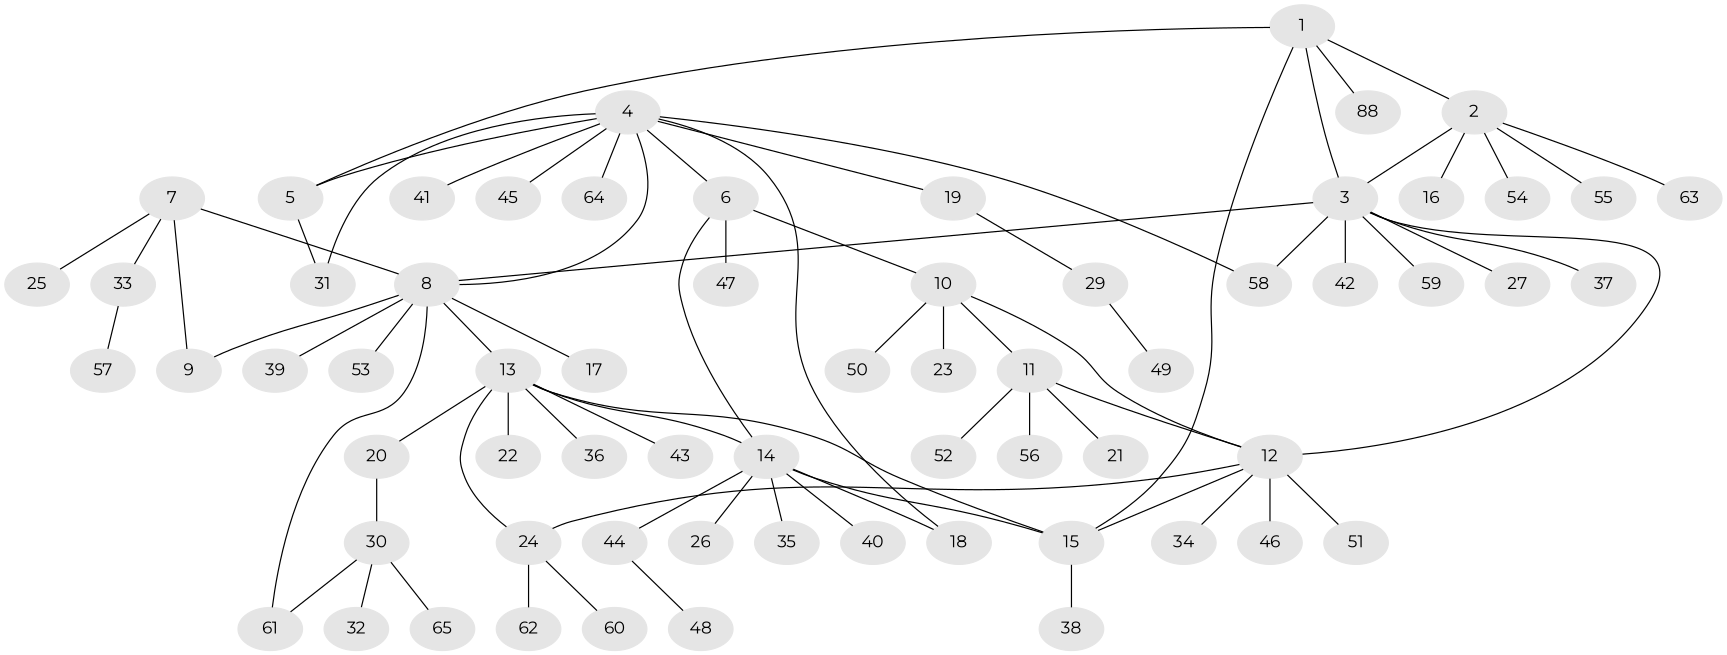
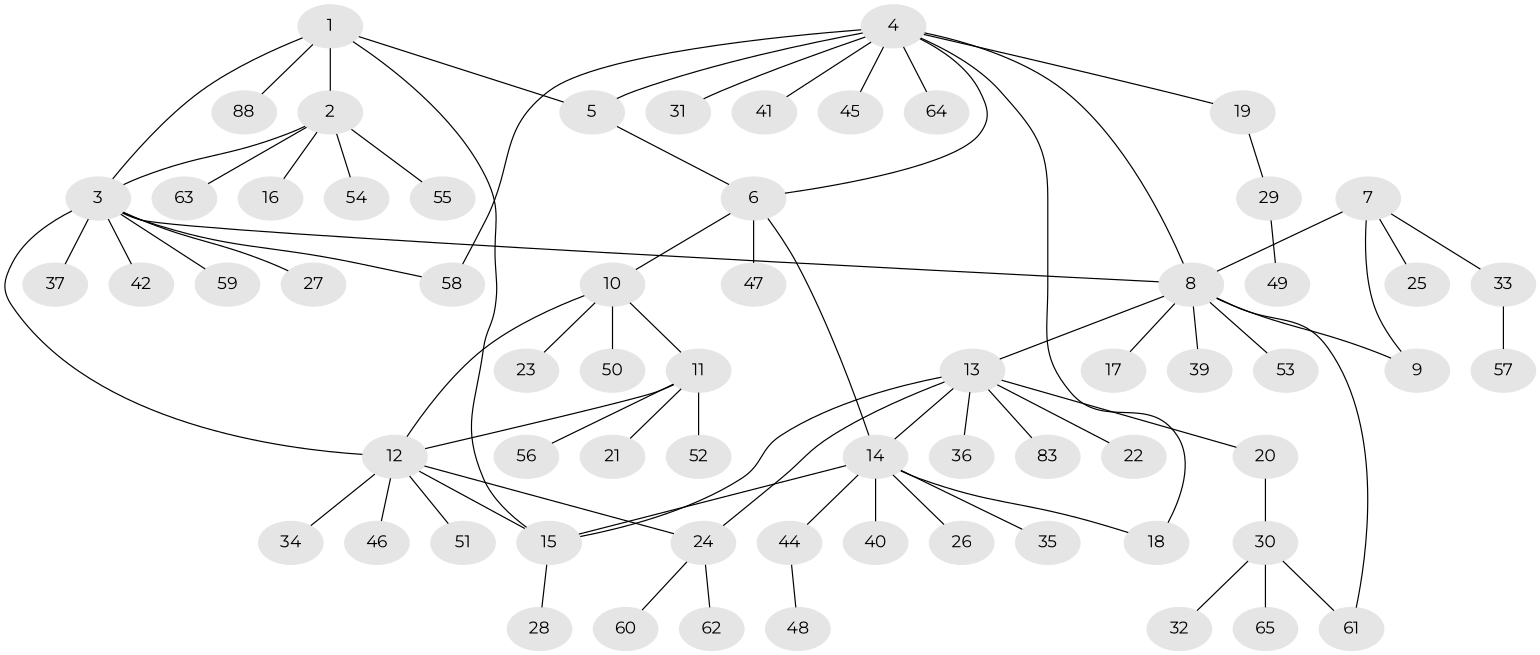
  graph {
    fontname=Montserrat
    node [color=gray90 fontname=Montserrat style=filled]
    edge [fontname=Montserrat]
    1
    2
    3
    5
    15
    n6 [label=88]
    16
    54
    55
    63
    8
    12
    27
    37
    42
    58
    59
    6
-   38
+   38 [label=28]
    9
    13
    17
    39
    53
    61
    24
    34
    46
    51
    4
    18
    19
    31
    41
    45
    64
    10
    14
    47
    29
    11
    23
    50
    26
    35
    40
    44
    7
    25
    33
    57
    20
    22
    36
-   43
+   43 [label=83]
    21
    52
    56
    60
    62
    30
    48
    49
    32
    65
    1 -- 2
    1 -- 3
    1 -- 5
    1 -- 15
    1 -- n6
    2 -- 3
    2 -- 16
    2 -- 54
    2 -- 55
    2 -- 63
    3 -- 8
    3 -- 12
    3 -- 27
    3 -- 37
    3 -- 42
    3 -- 58
    3 -- 59
-   5 -- 31
+   5 -- 6
    15 -- 38
    8 -- 9
    8 -- 13
    8 -- 17
    8 -- 39
    8 -- 53
    8 -- 61
    12 -- 15
    12 -- 24
    12 -- 34
    12 -- 46
    12 -- 51
    6 -- 10
    6 -- 14
    6 -- 47
    13 -- 15
    13 -- 24
    13 -- 14
    13 -- 20
    13 -- 22
    13 -- 36
    13 -- 43
    24 -- 60
    24 -- 62
    4 -- 5
    4 -- 8
    4 -- 58
    4 -- 6
    4 -- 18
    4 -- 19
    4 -- 31
    4 -- 41
    4 -- 45
    4 -- 64
    19 -- 29
    10 -- 12
    10 -- 11
    10 -- 23
    10 -- 50
    14 -- 15
    14 -- 18
    14 -- 26
    14 -- 35
    14 -- 40
    14 -- 44
    29 -- 49
    11 -- 12
    11 -- 21
    11 -- 52
    11 -- 56
    44 -- 48
    7 -- 8
    7 -- 9
    7 -- 25
    7 -- 33
    33 -- 57
    20 -- 30
    30 -- 61
    30 -- 32
    30 -- 65
  }
